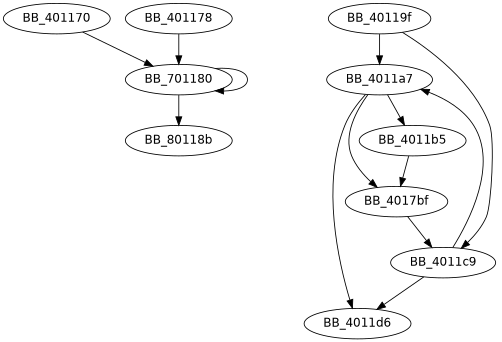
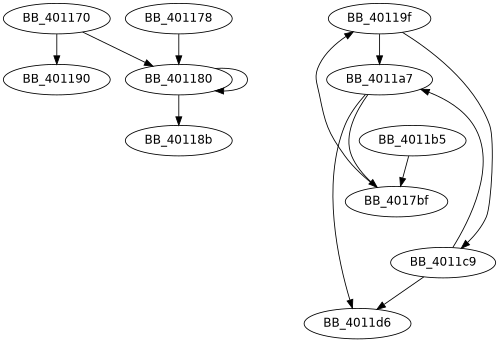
  digraph {
    fontname="DejaVu Sans"
    node [fontname="DejaVu Sans"]
    edge [fontname="DejaVu Sans"]
    BB_401170
-   BB_401180 [label=BB_701180]
+   BB_401190
+   BB_401180
    BB_401178
-   BB_40118b [label=BB_80118b]
+   BB_40118b
    BB_40119f
    BB_4011a7
    BB_4011c9
    BB_4011b5
    n10 [label=BB_4017bf]
    n11 [label=BB_4011d6]
+   BB_401170 -> BB_401190
    BB_401170 -> BB_401180
    BB_401180 -> BB_401180
    BB_401180 -> BB_40118b
    BB_401178 -> BB_401180
    BB_40119f -> BB_4011a7
    BB_40119f -> BB_4011c9
-   BB_4011a7 -> BB_4011b5
    BB_4011a7 -> n10
    BB_4011a7 -> n11
    BB_4011c9 -> BB_4011a7
    BB_4011c9 -> n11
    BB_4011b5 -> n10
-   n10 -> BB_4011c9
+   n10 -> BB_40119f
  }
